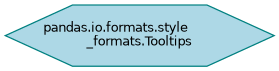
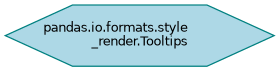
  digraph {
    rankdir=LR
-   n1 [color=teal fillcolor=lightblue fontname=Helvetica fontsize=10 height=0.2 label="pandas.io.formats.style\l_formats.Tooltips" shape=hexagon style=filled width=0.4]
+   n1 [color=teal fillcolor=lightblue fontname=Helvetica fontsize=10 height=0.2 label="pandas.io.formats.style\l_render.Tooltips" shape=hexagon style=filled width=0.4]
  }
